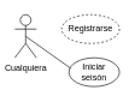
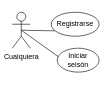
  <mxCell id="0" />
  <mxCell id="1" parent="0" />
  <mxCell id="2" value="Cualquiera" style="shape=umlActor;verticalLabelPosition=bottom;verticalAlign=top;html=1;outlineConnect=0;" vertex="1" parent="1"><mxGeometry x="20" y="20" width="30" height="60" as="geometry" /></mxCell>
- <mxCell id="3" value="Registrarse" style="ellipse;whiteSpace=wrap;html=1;dashed=1;" vertex="1" parent="1"><mxGeometry x="85" y="20" width="80" height="40" as="geometry" /></mxCell>
+ <mxCell id="3" value="Registrarse" style="ellipse;whiteSpace=wrap;html=1;" vertex="1" parent="1"><mxGeometry x="85" y="20" width="80" height="40" as="geometry" /></mxCell>
  <mxCell id="4" value="Iniciar seisón" style="ellipse;whiteSpace=wrap;html=1;" vertex="1" parent="1"><mxGeometry x="95" y="80" width="70" height="40" as="geometry" /></mxCell>
+ <mxCell id="5" value="" style="endArrow=none;html=1;rounded=0;exitX=0.5;exitY=0.5;exitDx=0;exitDy=0;exitPerimeter=0;entryX=0.075;entryY=0.775;entryDx=0;entryDy=0;entryPerimeter=0;" edge="1" parent="1" source="2" target="3"><mxGeometry width="50" height="50" relative="1" as="geometry"><mxPoint x="325" y="210" as="sourcePoint" /><mxPoint x="375" y="160" as="targetPoint" /></mxGeometry></mxCell>
  <mxCell id="6" value="" style="endArrow=none;html=1;rounded=0;exitX=0.5;exitY=0.5;exitDx=0;exitDy=0;exitPerimeter=0;entryX=0.034;entryY=0.365;entryDx=0;entryDy=0;entryPerimeter=0;" edge="1" parent="1" source="2" target="4"><mxGeometry width="50" height="50" relative="1" as="geometry"><mxPoint x="55" y="190" as="sourcePoint" /><mxPoint x="105" y="140" as="targetPoint" /></mxGeometry></mxCell>
